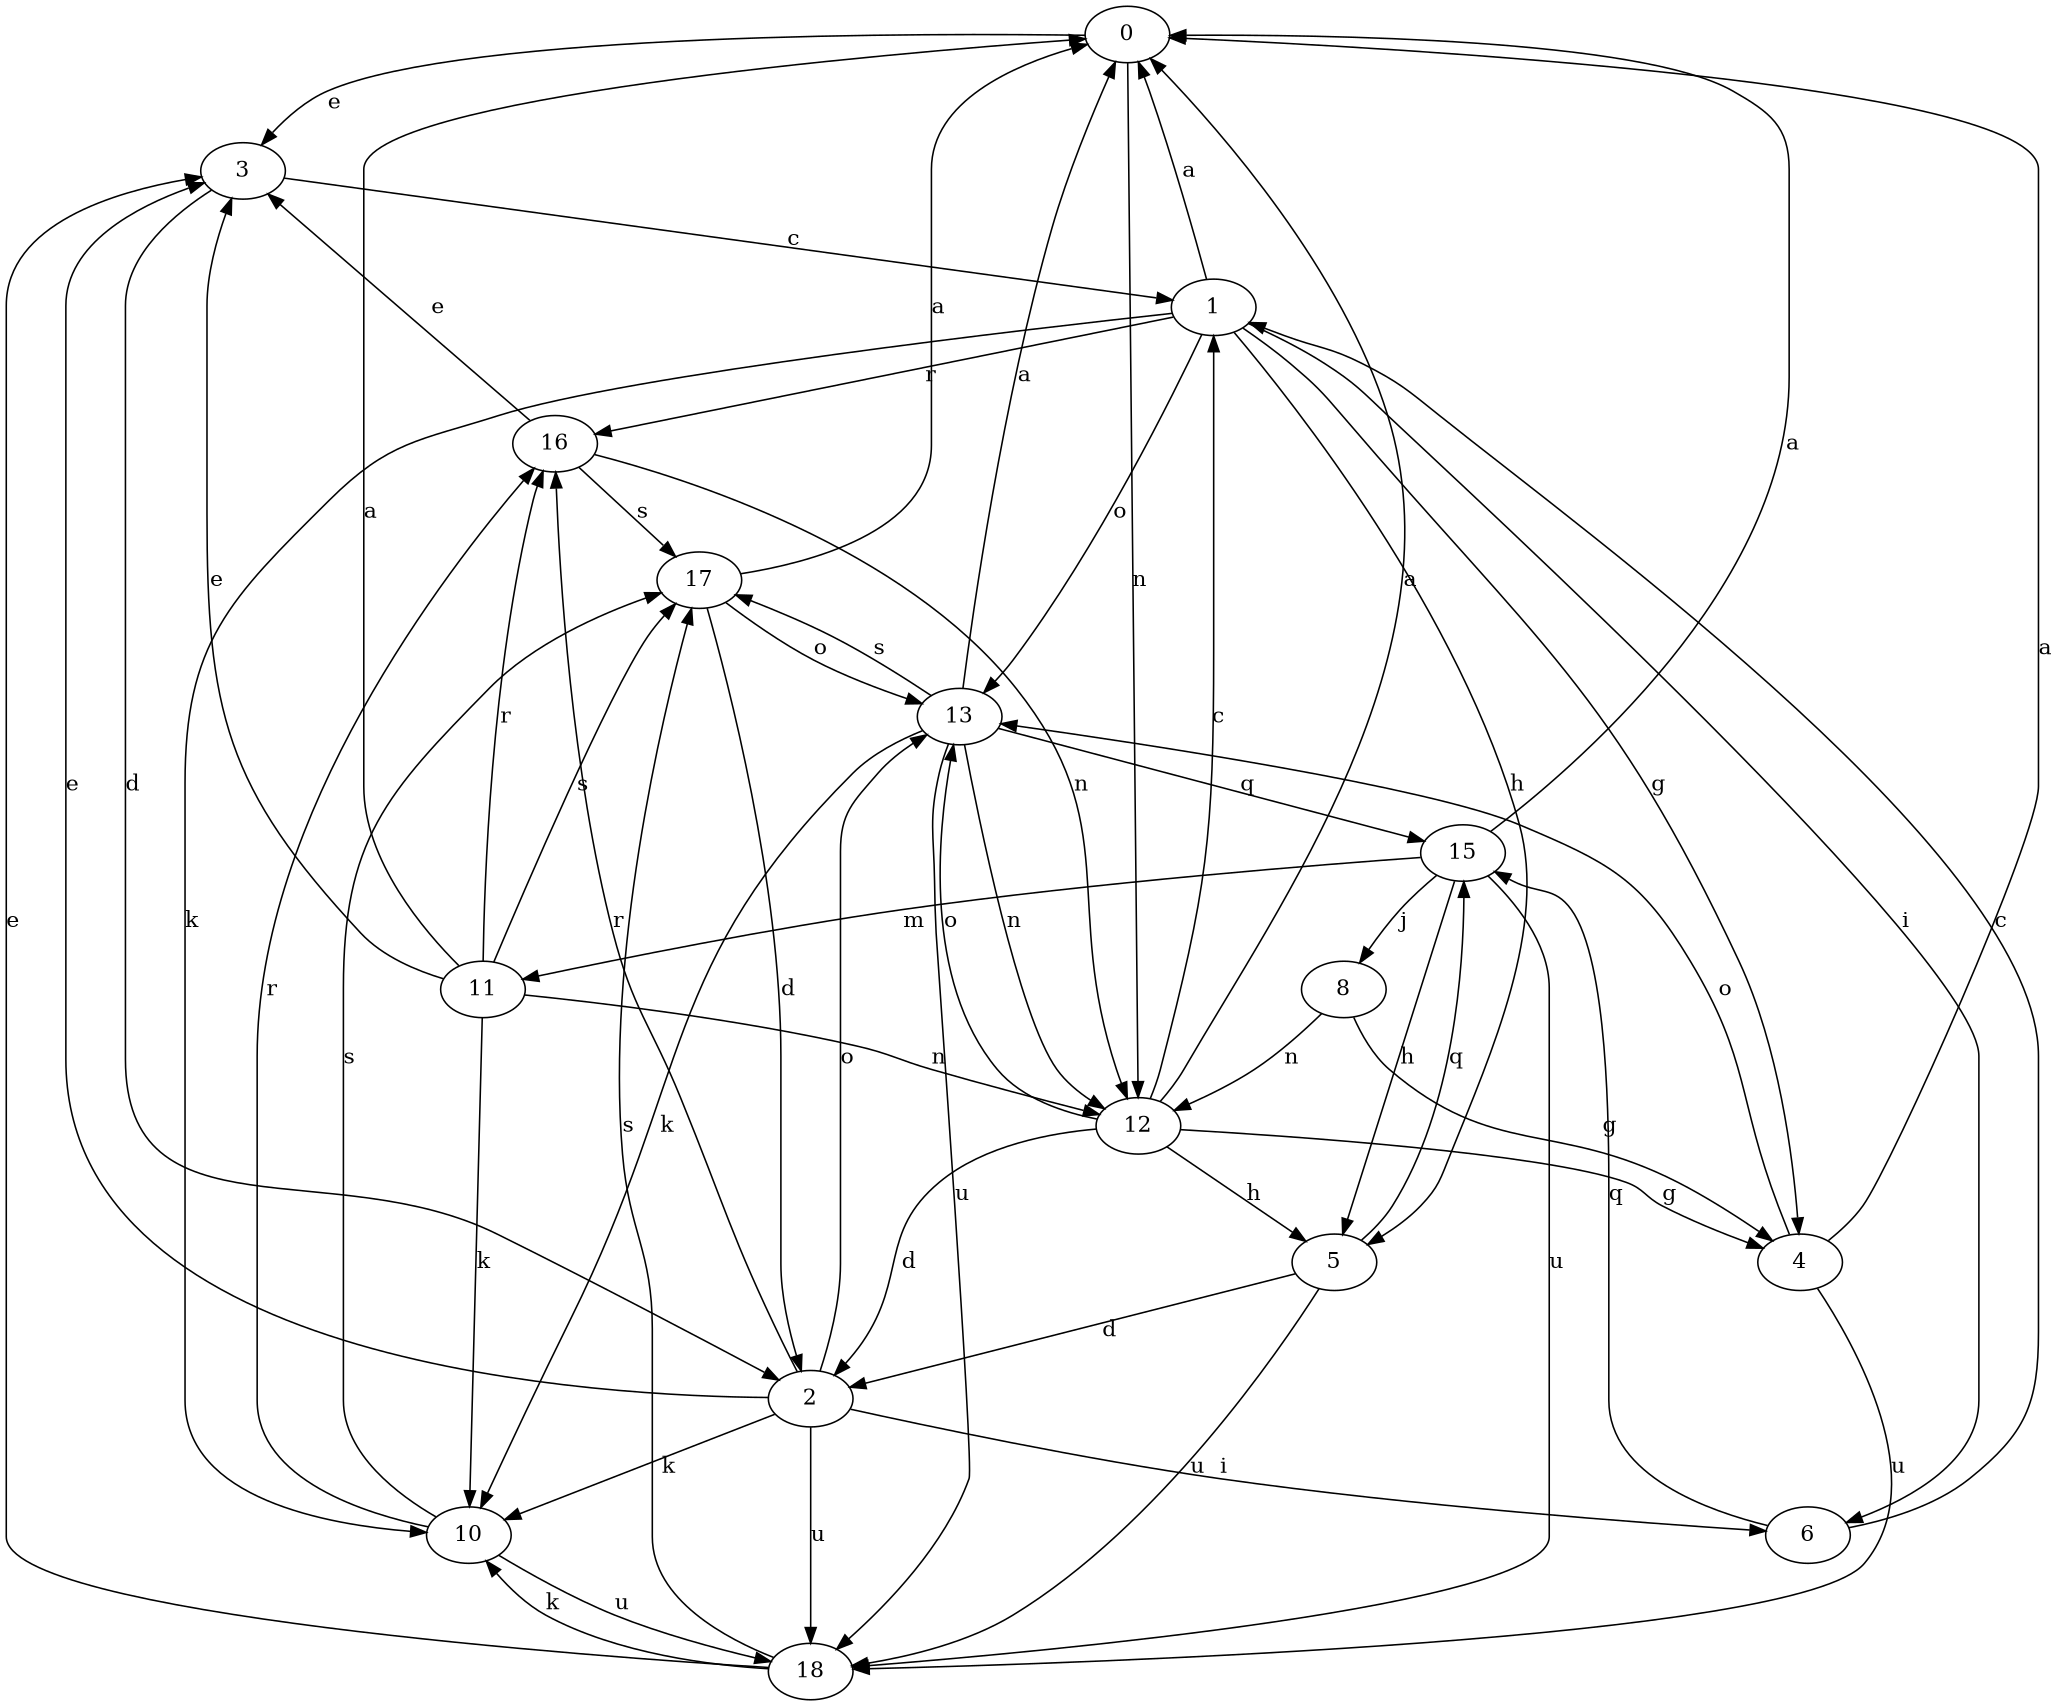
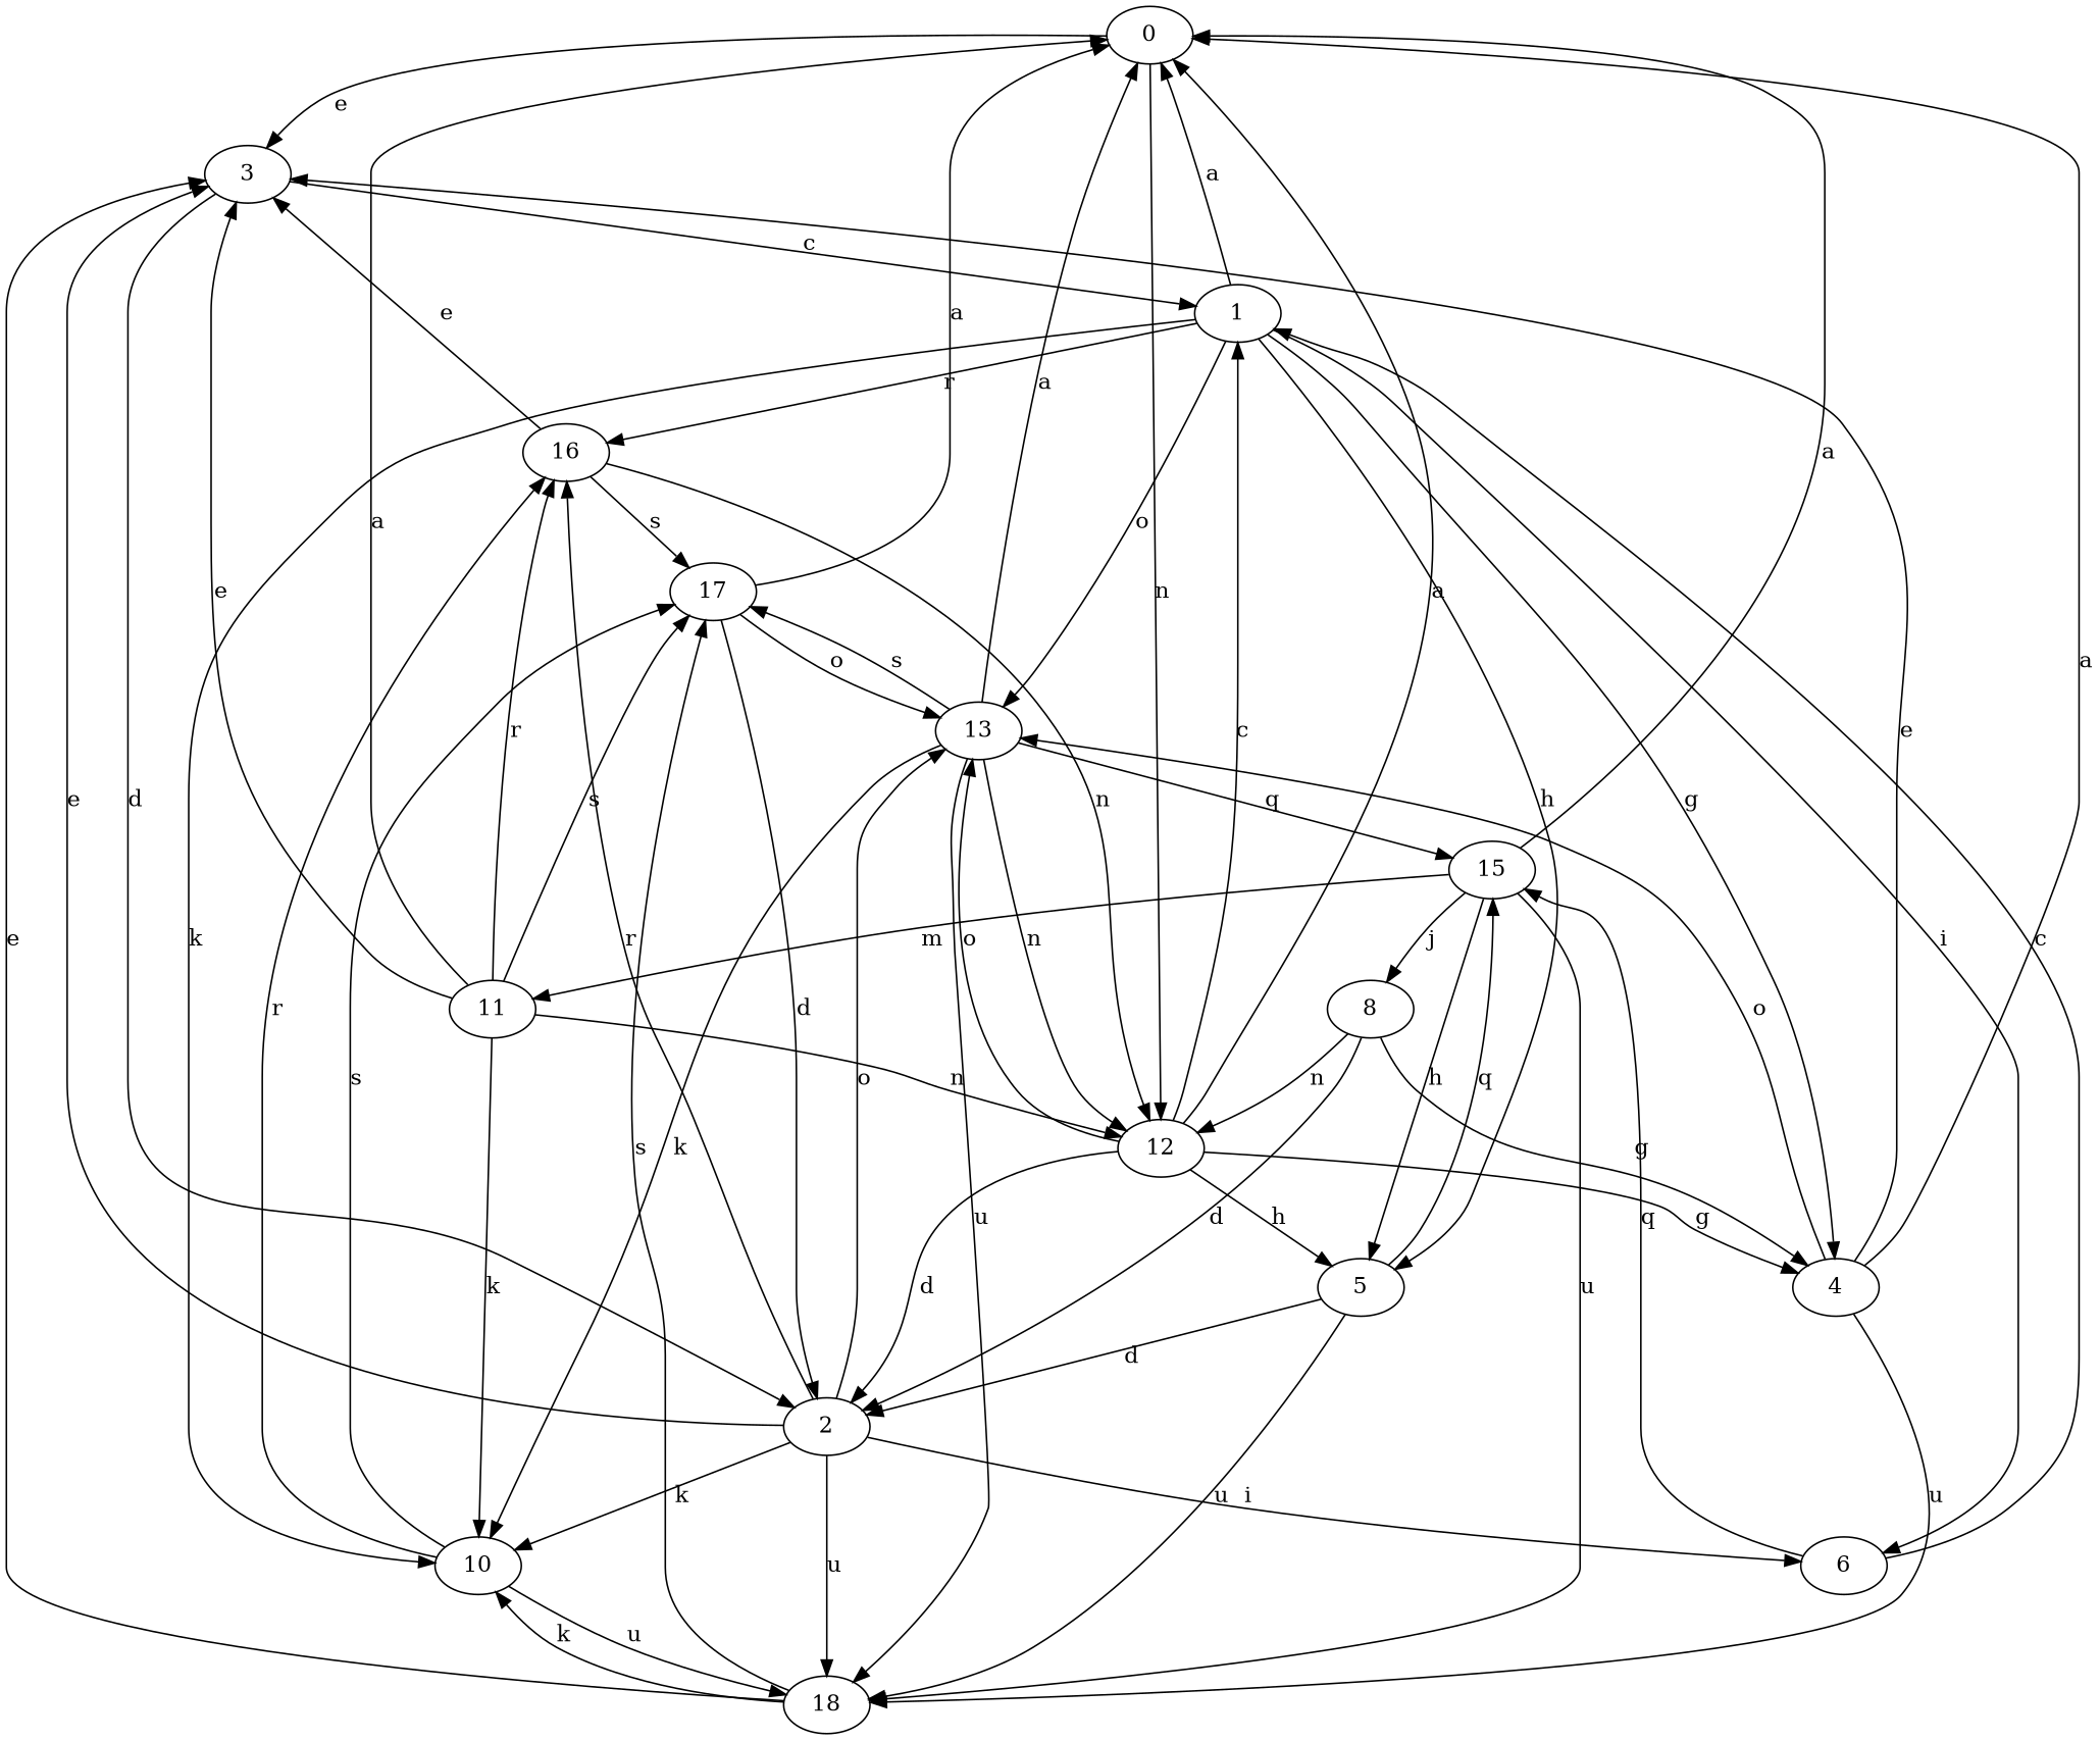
  strict digraph {
    0
    3
    12
    1
    2
    4
    5
    13
    6
    10
    16
    n12 [label=18]
    15
    17
    8
    11
    0 -> 3 [label=e]
    0 -> 12 [label=n]
    3 -> 1 [label=c]
    3 -> 2 [label=d]
    12 -> 0 [label=a]
    12 -> 1 [label=c]
    12 -> 2 [label=d]
    12 -> 4 [label=g]
    12 -> 5 [label=h]
    12 -> 13 [label=o]
    1 -> 0 [label=a]
    1 -> 4 [label=g]
    1 -> 5 [label=h]
    1 -> 13 [label=o]
    1 -> 6 [label=i]
    1 -> 10 [label=k]
    1 -> 16 [label=r]
    2 -> 3 [label=e]
    2 -> 13 [label=o]
    2 -> 6 [label=i]
    2 -> 10 [label=k]
    2 -> 16 [label=r]
    2 -> n12 [label=u]
    4 -> 0 [label=a]
+   4 -> 3 [label=e]
    4 -> 13 [label=o]
    4 -> n12 [label=u]
    5 -> 2 [label=d]
    5 -> n12 [label=u]
    5 -> 15 [label=q]
    13 -> 0 [label=a]
    13 -> 12 [label=n]
    13 -> 10 [label=k]
    13 -> n12 [label=u]
    13 -> 15 [label=q]
    13 -> 17 [label=s]
    6 -> 1 [label=c]
    6 -> 15 [label=q]
    10 -> 16 [label=r]
    10 -> n12 [label=u]
    10 -> 17 [label=s]
    16 -> 3 [label=e]
    16 -> 12 [label=n]
    16 -> 17 [label=s]
    n12 -> 3 [label=e]
    n12 -> 10 [label=k]
    n12 -> 17 [label=s]
    15 -> 0 [label=a]
    15 -> 5 [label=h]
    15 -> n12 [label=u]
    15 -> 8 [label=j]
    15 -> 11 [label=m]
    17 -> 0 [label=a]
    17 -> 2 [label=d]
    17 -> 13 [label=o]
    8 -> 12 [label=n]
+   8 -> 2 [label=d]
    8 -> 4 [label=g]
    11 -> 0 [label=a]
    11 -> 3 [label=e]
    11 -> 12 [label=n]
    11 -> 10 [label=k]
    11 -> 16 [label=r]
    11 -> 17 [label=s]
  }
